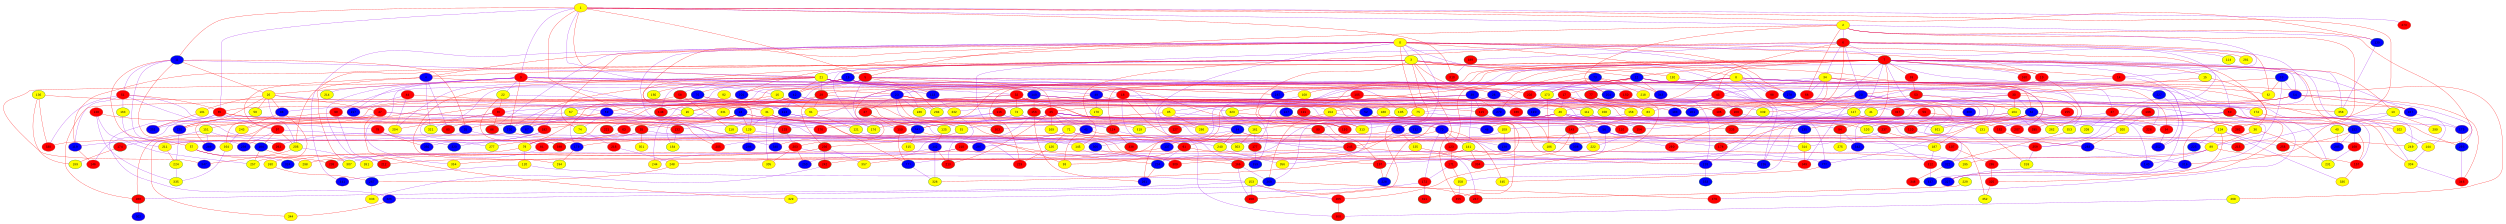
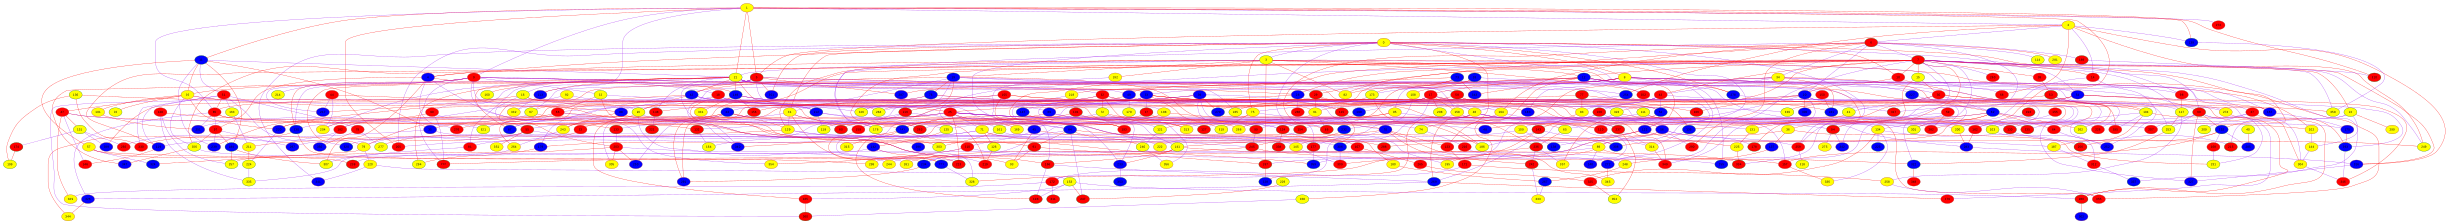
  graph {
    fontname="Liberation Sans"
    node [color=brown fillcolor=yellow fontname="Liberation Sans" style=filled]
    edge [color=purple fontname="Liberation Sans"]
    3 [color=darkgreen]
    0
    4 [fillcolor=blue]
    8
    10 [fillcolor=red]
    31
    74 [color=darkgreen]
    75
    86 [color=darkgreen fillcolor=red]
    98 [fillcolor=red]
    122 [fillcolor=blue]
    166 [color=darkgreen fillcolor=red]
    201 [fillcolor=blue]
    205 [fillcolor=red]
    255 [color=darkgreen fillcolor=blue]
    259 [fillcolor=red]
    278 [color=darkgreen fillcolor=blue]
    316 [fillcolor=blue]
    341 [fillcolor=blue]
    21 [color=darkgreen]
    12 [color=darkgreen fillcolor=blue]
    19 [color=darkgreen fillcolor=blue]
    82
    129
    167 [fillcolor=blue]
    176 [color=darkgreen]
    192
    197 [color=darkgreen fillcolor=red]
    202 [fillcolor=red]
    355 [fillcolor=red]
    80 [color=darkgreen fillcolor=red]
    97 [fillcolor=red]
    149 [color=darkgreen fillcolor=blue]
    307 [color=darkgreen]
    321 [color=darkgreen]
    287 [fillcolor=blue]
    60 [color=darkgreen fillcolor=red]
    23 [fillcolor=blue]
    30 [fillcolor=red]
    95
    102
    108
    173 [color=darkgreen]
    203 [fillcolor=red]
    207 [fillcolor=red]
    304
    20 [fillcolor=blue]
    262 [color=darkgreen]
    241 [color=darkgreen fillcolor=blue]
    271 [color=darkgreen fillcolor=blue]
    305
    216 [fillcolor=red]
    319 [color=darkgreen]
    198 [color=darkgreen fillcolor=red]
    283 [fillcolor=blue]
    117 [color=darkgreen]
    288 [color=darkgreen fillcolor=red]
    138 [color=darkgreen fillcolor=blue]
    225
    309 [fillcolor=red]
    269 [color=darkgreen fillcolor=blue]
    318 [color=darkgreen]
    317 [color=darkgreen fillcolor=red]
    327 [fillcolor=blue]
    1
    2
    5 [color=darkgreen fillcolor=red]
    9 [fillcolor=red]
    11 [color=darkgreen fillcolor=blue]
    16 [color=darkgreen]
    85 [fillcolor=red]
    139 [color=darkgreen fillcolor=blue]
    273 [fillcolor=red]
    282 [fillcolor=red]
    310 [color=darkgreen fillcolor=red]
    6 [color=darkgreen fillcolor=red]
    14 [fillcolor=red]
    68 [fillcolor=red]
    249 [color=darkgreen]
    254 [color=darkgreen fillcolor=blue]
    81 [fillcolor=red]
    84 [color=darkgreen fillcolor=blue]
    90 [fillcolor=red]
    106 [color=darkgreen fillcolor=red]
    113 [fillcolor=blue]
    150 [fillcolor=red]
    159 [fillcolor=red]
    230 [color=darkgreen fillcolor=blue]
    18 [fillcolor=red]
    22 [color=darkgreen]
    26
    49 [fillcolor=blue]
    96 [color=darkgreen]
    162 [fillcolor=red]
    212 [color=darkgreen fillcolor=red]
    214 [color=darkgreen]
    217 [fillcolor=blue]
    354
    35 [fillcolor=blue]
    51 [fillcolor=red]
    57
    184 [color=darkgreen fillcolor=blue]
    239 [fillcolor=blue]
    263 [color=darkgreen fillcolor=red]
    55 [color=darkgreen fillcolor=red]
    61
    28 [fillcolor=blue]
    29 [color=darkgreen fillcolor=red]
    274
    25 [fillcolor=red]
    158
    42 [color=darkgreen fillcolor=blue]
    32 [fillcolor=red]
    87 [color=darkgreen fillcolor=blue]
    148 [color=darkgreen fillcolor=red]
    160 [color=darkgreen]
    204
    294 [color=darkgreen]
    347 [fillcolor=blue]
    251 [fillcolor=blue]
    133 [color=darkgreen fillcolor=red]
    326 [fillcolor=blue]
    358 [color=darkgreen]
    7 [color=darkgreen fillcolor=red]
    34
    114 [color=darkgreen]
    145
    189 [color=darkgreen fillcolor=red]
    194
    281
    290 [fillcolor=red]
    252 [fillcolor=blue]
    284 [color=darkgreen]
    272 [fillcolor=blue]
    17 [fillcolor=red]
    64 [fillcolor=red]
    67 [color=darkgreen]
    123 [fillcolor=red]
    124 [color=darkgreen fillcolor=red]
    131
    227 [color=darkgreen fillcolor=blue]
    253 [color=darkgreen]
    343 [fillcolor=blue]
    99 [color=darkgreen fillcolor=red]
    246 [color=darkgreen]
    58 [color=darkgreen fillcolor=red]
    76 [color=darkgreen fillcolor=blue]
    185 [color=darkgreen]
    187
    211
    296 [fillcolor=blue]
    175 [fillcolor=blue]
    233 [fillcolor=blue]
    228 [color=darkgreen fillcolor=blue]
    206 [color=darkgreen]
    297 [fillcolor=blue]
    156 [color=darkgreen fillcolor=red]
    157 [fillcolor=red]
    188
    289 [fillcolor=blue]
    331
    91 [color=darkgreen fillcolor=red]
    320 [color=darkgreen fillcolor=blue]
    308 [color=darkgreen fillcolor=blue]
    240 [color=darkgreen]
    247 [color=darkgreen fillcolor=red]
    220 [fillcolor=blue]
    340 [fillcolor=blue]
    332
    181 [color=darkgreen fillcolor=blue]
    234 [color=darkgreen fillcolor=blue]
    344
    13 [color=darkgreen]
    15 [color=darkgreen]
    38 [fillcolor=red]
    43 [fillcolor=red]
    54 [fillcolor=blue]
    94 [color=darkgreen fillcolor=red]
    119 [fillcolor=blue]
    134
    152 [color=darkgreen fillcolor=blue]
    161 [color=darkgreen]
    193 [fillcolor=red]
    219 [fillcolor=red]
    260 [fillcolor=red]
    276 [fillcolor=red]
    323 [color=darkgreen]
    334 [color=darkgreen fillcolor=red]
    337 [color=darkgreen fillcolor=blue]
    24 [color=darkgreen fillcolor=blue]
    62 [color=darkgreen fillcolor=blue]
    110 [fillcolor=red]
    291 [fillcolor=blue]
    300 [fillcolor=blue]
    301 [color=darkgreen]
    322 [color=darkgreen fillcolor=blue]
    349 [fillcolor=red]
    37 [fillcolor=red]
    183 [fillcolor=blue]
    268 [color=darkgreen]
    237 [color=darkgreen fillcolor=red]
    144
    215 [color=darkgreen fillcolor=red]
    299
    36
    286 [fillcolor=red]
    339 [color=darkgreen]
    69 [fillcolor=blue]
    52 [color=darkgreen fillcolor=blue]
    236 [color=darkgreen fillcolor=red]
    53 [color=darkgreen fillcolor=red]
    46
    45 [fillcolor=blue]
    83
    100 [color=darkgreen fillcolor=red]
    293 [color=darkgreen fillcolor=blue]
    346 [fillcolor=red]
    231 [color=darkgreen]
    279 [fillcolor=red]
    342 [fillcolor=blue]
    275
    258
    146 [fillcolor=red]
    223 [color=darkgreen fillcolor=blue]
    256 [color=darkgreen fillcolor=red]
    325 [fillcolor=red]
    336
    285 [fillcolor=blue]
    168 [fillcolor=red]
    303 [color=darkgreen]
    177 [color=darkgreen fillcolor=red]
    261
    345
    359 [color=darkgreen fillcolor=blue]
    66 [fillcolor=red]
    27 [color=darkgreen fillcolor=red]
    56 [fillcolor=blue]
    103 [color=darkgreen]
    164 [color=darkgreen]
    213 [color=darkgreen fillcolor=red]
    41 [color=darkgreen]
    104 [color=darkgreen]
    178 [color=darkgreen fillcolor=red]
    295 [fillcolor=red]
    266
    186 [color=darkgreen]
    257 [color=darkgreen]
    250 [fillcolor=blue]
    360 [color=darkgreen fillcolor=red]
    112 [color=darkgreen fillcolor=blue]
    47 [fillcolor=red]
    50 [color=darkgreen]
    88 [fillcolor=blue]
    101
    170 [color=darkgreen]
    243
    244
    78 [fillcolor=red]
    163 [color=darkgreen]
    330 [fillcolor=red]
    238 [color=darkgreen fillcolor=red]
    298
    324 [color=darkgreen fillcolor=blue]
    130 [color=darkgreen fillcolor=red]
    135 [color=darkgreen fillcolor=blue]
    190 [color=darkgreen fillcolor=blue]
    208 [color=darkgreen]
    306 [color=darkgreen fillcolor=blue]
    93
    171 [fillcolor=red]
    195
    338 [color=darkgreen fillcolor=red]
    245 [color=darkgreen fillcolor=red]
    89
    137 [fillcolor=blue]
    79
    351
    121 [color=darkgreen]
    48 [fillcolor=blue]
    71
    132 [color=darkgreen fillcolor=red]
    169
    200
    125 [color=darkgreen]
    127 [color=darkgreen fillcolor=red]
    140 [fillcolor=blue]
    314
    313
    70 [fillcolor=blue]
    179 [fillcolor=blue]
    118 [color=darkgreen]
    280 [color=darkgreen fillcolor=red]
    63 [fillcolor=red]
    182 [fillcolor=red]
    226 [fillcolor=red]
    348 [fillcolor=red]
    72 [color=darkgreen]
    115 [color=darkgreen fillcolor=red]
    221 [color=darkgreen fillcolor=red]
    65 [color=darkgreen]
    312 [fillcolor=red]
    277 [color=darkgreen]
    141 [color=darkgreen]
    172 [fillcolor=red]
    242 [color=darkgreen fillcolor=red]
    350 [fillcolor=blue]
    292 [fillcolor=red]
    210 [fillcolor=red]
    107 [fillcolor=red]
    126 [color=darkgreen]
    224 [color=darkgreen]
    151 [color=darkgreen]
    329
    180
    357
    235 [color=darkgreen fillcolor=red]
    315
    328 [color=darkgreen]
    120
    33 [color=darkgreen fillcolor=blue]
    209 [color=darkgreen]
    248
    39 [fillcolor=blue]
    116 [color=darkgreen fillcolor=red]
    147 [color=darkgreen fillcolor=blue]
    154 [color=darkgreen fillcolor=red]
    270 [color=darkgreen fillcolor=blue]
    222
    40 [color=darkgreen]
    143 [color=darkgreen fillcolor=red]
    44 [fillcolor=red]
    142 [fillcolor=blue]
    174 [color=darkgreen fillcolor=red]
    352 [color=darkgreen]
    302 [fillcolor=blue]
    59 [fillcolor=red]
    109
    311 [color=darkgreen fillcolor=red]
    333
    265 [fillcolor=red]
    73 [color=darkgreen fillcolor=blue]
    218
    77 [color=darkgreen fillcolor=red]
    165 [fillcolor=red]
    153 [color=darkgreen]
    356
    267 [color=darkgreen fillcolor=blue]
    264
    92
    105 [fillcolor=red]
    111 [color=darkgreen]
    232 [color=darkgreen fillcolor=blue]
    335 [color=darkgreen]
    128 [fillcolor=red]
    136 [color=darkgreen]
    199 [color=darkgreen]
    353 [color=darkgreen fillcolor=blue]
    155 [fillcolor=red]
    191 [color=darkgreen fillcolor=red]
    196 [color=darkgreen fillcolor=red]
    229 [color=darkgreen]
    3 -- 4 [color=red]
    3 -- 122 [color=red]
    3 -- 21
    3 -- 12 [color=red]
    3 -- 19 [color=red]
    3 -- 82 [color=red]
    3 -- 129 [color=red]
    3 -- 167
    3 -- 176
    3 -- 192 [color=red]
    3 -- 197 [color=red]
    3 -- 202 [color=red]
    3 -- 355 [color=red]
    0 -- 3
    0 -- 4 [color=red]
    0 -- 8 [color=red]
    0 -- 10 [color=red]
    0 -- 31 [color=red]
    0 -- 74 [color=red]
    0 -- 75 [color=red]
    0 -- 86
    0 -- 98
    0 -- 122
    0 -- 166
    0 -- 201 [color=red]
    0 -- 205
    0 -- 255
    0 -- 259
    0 -- 278 [color=red]
    0 -- 316 [color=red]
    0 -- 341
    4 -- 80
    4 -- 97 [color=red]
    4 -- 149 [color=red]
    4 -- 307 [color=red]
    4 -- 321
    8 -- 98
    8 -- 278 [color=red]
    8 -- 287 [color=red]
    8 -- 60
    8 -- 23
    8 -- 30
    8 -- 95
    8 -- 102 [color=red]
    8 -- 108 [color=red]
    8 -- 173
    8 -- 203 [color=red]
    8 -- 207
    8 -- 304
    10 -- 20 [color=red]
    10 -- 262 [color=red]
    31 -- 129
    31 -- 176
    31 -- 241 [color=red]
    31 -- 271 [color=red]
    31 -- 305
    74 -- 216
    75 -- 319 [color=red]
    75 -- 198 [color=red]
    75 -- 283
    98 -- 117 [color=red]
    122 -- 288 [color=red]
    122 -- 138
    122 -- 225 [color=red]
    122 -- 309 [color=red]
    166 -- 198
    166 -- 269
    259 -- 318
    278 -- 317
    316 -- 327
    21 -- 149 [color=red]
    21 -- 254
    21 -- 113
    21 -- 28 [color=red]
    21 -- 29
    21 -- 274
    21 -- 25 [color=red]
    21 -- 158
    21 -- 42 [color=red]
    21 -- 32
    21 -- 87 [color=red]
    21 -- 148
    21 -- 160 [color=red]
    21 -- 204
    21 -- 294 [color=red]
    21 -- 347 [color=red]
    12 -- 202
    12 -- 49 [color=red]
    12 -- 272
    12 -- 17 [color=red]
    12 -- 64 [color=red]
    12 -- 67
    12 -- 123 [color=red]
    12 -- 124 [color=red]
    12 -- 131 [color=red]
    12 -- 227
    12 -- 253
    12 -- 343 [color=red]
    19 -- 31
    19 -- 42 [color=red]
    19 -- 284 [color=red]
    19 -- 99 [color=red]
    19 -- 246
    19 -- 58
    19 -- 76 [color=red]
    19 -- 185
    129 -- 187
    129 -- 211 [color=red]
    129 -- 296
    167 -- 175
    192 -- 233
    197 -- 228 [color=red]
    97 -- 184 [color=red]
    97 -- 239
    97 -- 206 [color=red]
    97 -- 297
    149 -- 167 [color=red]
    149 -- 156 [color=red]
    149 -- 157
    149 -- 188
    149 -- 289 [color=red]
    149 -- 331 [color=red]
    60 -- 207
    60 -- 327 [color=red]
    60 -- 253
    60 -- 234
    60 -- 152 [color=red]
    60 -- 231
    60 -- 279
    23 -- 319 [color=red]
    23 -- 246
    23 -- 349 [color=red]
    23 -- 66
    23 -- 27
    23 -- 56 [color=red]
    23 -- 103 [color=red]
    23 -- 164
    23 -- 213
    30 -- 62
    30 -- 41
    30 -- 104 [color=red]
    30 -- 178 [color=red]
    30 -- 295 [color=red]
    95 -- 176 [color=red]
    95 -- 134
    95 -- 266 [color=red]
    102 -- 144
    108 -- 177
    173 -- 185 [color=red]
    173 -- 186 [color=red]
    203 -- 305 [color=red]
    203 -- 272
    203 -- 257 [color=red]
    203 -- 250 [color=red]
    304 -- 346
    20 -- 106 [color=red]
    20 -- 24
    20 -- 62
    20 -- 110
    20 -- 291 [color=red]
    20 -- 300 [color=red]
    20 -- 301
    20 -- 322
    20 -- 349
    241 -- 340 [color=red]
    241 -- 359 [color=red]
    241 -- 315 [color=red]
    271 -- 328
    216 -- 248
    283 -- 316
    117 -- 253 [color=red]
    117 -- 258
    225 -- 334 [color=red]
    269 -- 326
    269 -- 279 [color=red]
    1 -- 205 [color=red]
    1 -- 21 [color=red]
    1 -- 2
    1 -- 5 [color=red]
    1 -- 9
    1 -- 11 [color=red]
    1 -- 16
    1 -- 85
    1 -- 139 [color=red]
    1 -- 273
    1 -- 282 [color=red]
    1 -- 310 [color=red]
    2 -- 316 [color=red]
    2 -- 5 [color=red]
    2 -- 139
    2 -- 6
    2 -- 14
    2 -- 68 [color=red]
    2 -- 249 [color=red]
    2 -- 254 [color=red]
    5 -- 201 [color=red]
    5 -- 287 [color=red]
    5 -- 81
    5 -- 84
    5 -- 90
    5 -- 106 [color=red]
    5 -- 113 [color=red]
    5 -- 150
    5 -- 159
    5 -- 230
    9 -- 23 [color=red]
    9 -- 230 [color=red]
    9 -- 18
    9 -- 22
    9 -- 26 [color=red]
    9 -- 49
    9 -- 96
    9 -- 162
    9 -- 212
    9 -- 214
    9 -- 217
    9 -- 354
    11 -- 21
    11 -- 26 [color=red]
    11 -- 35 [color=red]
    11 -- 51
    11 -- 57 [color=red]
    11 -- 184 [color=red]
    11 -- 239
    16 -- 217 [color=red]
    16 -- 263 [color=red]
    16 -- 55
    16 -- 61 [color=red]
    85 -- 166 [color=red]
    85 -- 97
    85 -- 251
    85 -- 133 [color=red]
    85 -- 326
    139 -- 358
    6 -- 259
    6 -- 82 [color=red]
    6 -- 20
    6 -- 263
    6 -- 7
    6 -- 34
    6 -- 114
    6 -- 145 [color=red]
    6 -- 189
    6 -- 194 [color=red]
    6 -- 281 [color=red]
    6 -- 290 [color=red]
    14 -- 255
    14 -- 252
    254 -- 358 [color=red]
    254 -- 284
    81 -- 307
    84 -- 91 [color=red]
    84 -- 320
    84 -- 308 [color=red]
    84 -- 240 [color=red]
    84 -- 247
    90 -- 212
    90 -- 220 [color=red]
    90 -- 340
    113 -- 332
    150 -- 181 [color=red]
    159 -- 271 [color=red]
    230 -- 234 [color=red]
    230 -- 344 [color=red]
    18 -- 246
    18 -- 323
    18 -- 46
    18 -- 303 [color=red]
    18 -- 360
    22 -- 288 [color=red]
    22 -- 66 [color=red]
    22 -- 112
    26 -- 206
    26 -- 220 [color=red]
    26 -- 69
    26 -- 47 [color=red]
    26 -- 50 [color=red]
    26 -- 88 [color=red]
    26 -- 101 [color=red]
    49 -- 148 [color=red]
    49 -- 237 [color=red]
    49 -- 170
    96 -- 124
    96 -- 243 [color=red]
    96 -- 244
    162 -- 283 [color=red]
    35 -- 145
    35 -- 119
    51 -- 85 [color=red]
    51 -- 320
    51 -- 119
    51 -- 78
    51 -- 163
    51 -- 330
    57 -- 238 [color=red]
    57 -- 298 [color=red]
    57 -- 324
    184 -- 307 [color=red]
    184 -- 257 [color=red]
    55 -- 330 [color=red]
    55 -- 306
    55 -- 79
    55 -- 351 [color=red]
    61 -- 86
    61 -- 121 [color=red]
    28 -- 156 [color=red]
    28 -- 286
    28 -- 339
    29 -- 61 [color=red]
    29 -- 69 [color=red]
    29 -- 52 [color=red]
    29 -- 236 [color=red]
    274 -- 304 [color=red]
    25 -- 55
    25 -- 124
    25 -- 220 [color=red]
    25 -- 94
    25 -- 301
    25 -- 45
    25 -- 103 [color=red]
    25 -- 213 [color=red]
    25 -- 48
    25 -- 71
    25 -- 132
    25 -- 169 [color=red]
    25 -- 200
    158 -- 162 [color=red]
    158 -- 263
    42 -- 96 [color=red]
    42 -- 194
    42 -- 67 [color=red]
    42 -- 112
    42 -- 70
    42 -- 179
    32 -- 87
    32 -- 52
    32 -- 266 [color=red]
    32 -- 79 [color=red]
    32 -- 72 [color=red]
    32 -- 115 [color=red]
    148 -- 221
    133 -- 203
    326 -- 344 [color=red]
    7 -- 10 [color=red]
    7 -- 12 [color=red]
    7 -- 60
    7 -- 117
    7 -- 14 [color=red]
    7 -- 249
    7 -- 28 [color=red]
    7 -- 29 [color=red]
    7 -- 358
    7 -- 272
    7 -- 206 [color=red]
    7 -- 13 [color=red]
    7 -- 15 [color=red]
    7 -- 38 [color=red]
    7 -- 43 [color=red]
    7 -- 54
    7 -- 94 [color=red]
    7 -- 119 [color=red]
    7 -- 134
    7 -- 152 [color=red]
    7 -- 161
    7 -- 193 [color=red]
    7 -- 219 [color=red]
    7 -- 260
    7 -- 276 [color=red]
    7 -- 323 [color=red]
    7 -- 334
    7 -- 337
    34 -- 68
    34 -- 340
    34 -- 181 [color=red]
    34 -- 43
    34 -- 62 [color=red]
    34 -- 37
    34 -- 183
    34 -- 268 [color=red]
    145 -- 309
    189 -- 310
    194 -- 269 [color=red]
    194 -- 237
    272 -- 345 [color=red]
    17 -- 75
    17 -- 96 [color=red]
    17 -- 25 [color=red]
    17 -- 158 [color=red]
    17 -- 46
    17 -- 130
    17 -- 135 [color=red]
    17 -- 190
    17 -- 208 [color=red]
    17 -- 306
    64 -- 252
    67 -- 251
    67 -- 93 [color=red]
    123 -- 171 [color=red]
    124 -- 195
    124 -- 338 [color=red]
-   131 -- 318 [color=red]
+   131 -- 225 [color=red]
    227 -- 252
    253 -- 322 [color=red]
    99 -- 245
    58 -- 83 [color=red]
    58 -- 118 [color=red]
    58 -- 280 [color=red]
    76 -- 85 [color=red]
    76 -- 274
    76 -- 88
    76 -- 313 [color=red]
    187 -- 312
    211 -- 224 [color=red]
    175 -- 293 [color=red]
    233 -- 353
    206 -- 347 [color=red]
    206 -- 261
    156 -- 291 [color=red]
    156 -- 250
    157 -- 336 [color=red]
    188 -- 241 [color=red]
    188 -- 282 [color=red]
    91 -- 197 [color=red]
    91 -- 234
    91 -- 93 [color=red]
    240 -- 356
    220 -- 224
    234 -- 291 [color=red]
    13 -- 99
    13 -- 144
    13 -- 215
    13 -- 299 [color=red]
    15 -- 30 [color=red]
    15 -- 36 [color=red]
    38 -- 53 [color=red]
    43 -- 327
    43 -- 52
    43 -- 46
    43 -- 45
    43 -- 83
    43 -- 100
    54 -- 167 [color=red]
    54 -- 317
    54 -- 239 [color=red]
    54 -- 339 [color=red]
    54 -- 293
    54 -- 346 [color=red]
    94 -- 342
    94 -- 275
    119 -- 146 [color=red]
    134 -- 223
    134 -- 256
    134 -- 325 [color=red]
    134 -- 336
    152 -- 157 [color=red]
    152 -- 256 [color=red]
    152 -- 285
    152 -- 168
    161 -- 303 [color=red]
    161 -- 177
    323 -- 355 [color=red]
    323 -- 359
    24 -- 129 [color=red]
    24 -- 84
    24 -- 35 [color=red]
    24 -- 87
    24 -- 70 [color=red]
    24 -- 63 [color=red]
    24 -- 182 [color=red]
    62 -- 262 [color=red]
    62 -- 269
    62 -- 64 [color=red]
    62 -- 308 [color=red]
    62 -- 301 [color=red]
    62 -- 135 [color=red]
    62 -- 226
    110 -- 314
    322 -- 348 [color=red]
    37 -- 293 [color=red]
    37 -- 65
    37 -- 209
    268 -- 360
    237 -- 314
    237 -- 352 [color=red]
    144 -- 304
    36 -- 231 [color=red]
    36 -- 89 [color=red]
    36 -- 137 [color=red]
    69 -- 74
    69 -- 80 [color=red]
    69 -- 121
    52 -- 357 [color=red]
    236 -- 298 [color=red]
    236 -- 242
    236 -- 357
    53 -- 117
    53 -- 61 [color=red]
    53 -- 104 [color=red]
    53 -- 226
    46 -- 228 [color=red]
    46 -- 161 [color=red]
    46 -- 110 [color=red]
    46 -- 56
    46 -- 130
    46 -- 125
    46 -- 127
    46 -- 140
    45 -- 249 [color=red]
    45 -- 93 [color=red]
    45 -- 210
    83 -- 143 [color=red]
    100 -- 131
    100 -- 266
    100 -- 154
    293 -- 346
    258 -- 355
    325 -- 352 [color=red]
    168 -- 231
    177 -- 359
    66 -- 86 [color=red]
    66 -- 321
    66 -- 204 [color=red]
    66 -- 219
    27 -- 159 [color=red]
    27 -- 65 [color=red]
    56 -- 259
    56 -- 197
    56 -- 290
    56 -- 178
    56 -- 179 [color=red]
    103 -- 312
    41 -- 48 [color=red]
    104 -- 187 [color=red]
    104 -- 295
    104 -- 280 [color=red]
    104 -- 235
    112 -- 245
    112 -- 125
    112 -- 118
    47 -- 102 [color=red]
    47 -- 276
    47 -- 146
    47 -- 151 [color=red]
    47 -- 329 [color=red]
    88 -- 243 [color=red]
    88 -- 180 [color=red]
    101 -- 251 [color=red]
    243 -- 264
    78 -- 277
    78 -- 350 [color=red]
    163 -- 211
    130 -- 215
    135 -- 314
    190 -- 313
    306 -- 309
    171 -- 258 [color=red]
    171 -- 172
    245 -- 322 [color=red]
    245 -- 261 [color=red]
    89 -- 271
    89 -- 157 [color=red]
    89 -- 195 [color=red]
    89 -- 140
    137 -- 248 [color=red]
    79 -- 324 [color=red]
    79 -- 120
    121 -- 240
    71 -- 205
    71 -- 81
    71 -- 89
    71 -- 107 [color=red]
    71 -- 126 [color=red]
    132 -- 164
    200 -- 283 [color=red]
    125 -- 142 [color=red]
    314 -- 349 [color=red]
    70 -- 123 [color=red]
    70 -- 345 [color=red]
    70 -- 141 [color=red]
    70 -- 172
    70 -- 242 [color=red]
    179 -- 294 [color=red]
    280 -- 302 [color=red]
    63 -- 277 [color=red]
    182 -- 350
    182 -- 292
    72 -- 230
    72 -- 110 [color=red]
    72 -- 127
    115 -- 186 [color=red]
    65 -- 236 [color=red]
    312 -- 337
    141 -- 166 [color=red]
    141 -- 212 [color=red]
    141 -- 233 [color=red]
    141 -- 334 [color=red]
    172 -- 329
    172 -- 311
    242 -- 333
    210 -- 255
    210 -- 354 [color=red]
    210 -- 244
    107 -- 265 [color=red]
    126 -- 219 [color=red]
    224 -- 335
    151 -- 289
    151 -- 292
    151 -- 174
    180 -- 267 [color=red]
    120 -- 341
    120 -- 153
    33 -- 82 [color=red]
    33 -- 54
    33 -- 89
    33 -- 79 [color=red]
    248 -- 267 [color=red]
    39 -- 177
    39 -- 115
    39 -- 141
    39 -- 116 [color=red]
    39 -- 147
    39 -- 154
    39 -- 270 [color=red]
    116 -- 159
    116 -- 133
    116 -- 222
    147 -- 193 [color=red]
    154 -- 222
    40 -- 285 [color=red]
    143 -- 308
    143 -- 186
    143 -- 328 [color=red]
    44 -- 217
    44 -- 204
    44 -- 91 [color=red]
    142 -- 213 [color=red]
    142 -- 238
    142 -- 328
    174 -- 199 [color=red]
    59 -- 282 [color=red]
    59 -- 342
    59 -- 109
    109 -- 138
    109 -- 297
    265 -- 325 [color=red]
    73 -- 173 [color=red]
    73 -- 343 [color=red]
    73 -- 270 [color=red]
    73 -- 218 [color=red]
    218 -- 233
    77 -- 181 [color=red]
    77 -- 83 [color=red]
    77 -- 165 [color=red]
    165 -- 360 [color=red]
    153 -- 198
    153 -- 247 [color=red]
    153 -- 280
    153 -- 165
    267 -- 333
    264 -- 335
    92 -- 112
    92 -- 182
    105 -- 332
    105 -- 193 [color=red]
    105 -- 183 [color=red]
    105 -- 264 [color=red]
    105 -- 111 [color=red]
    111 -- 175
    111 -- 235 [color=red]
    111 -- 232
    232 -- 245 [color=red]
    128 -- 257
    128 -- 132 [color=red]
    128 -- 335
    136 -- 284 [color=red]
    136 -- 330 [color=red]
    136 -- 199 [color=red]
    155 -- 162
    191 -- 241 [color=red]
    191 -- 313 [color=red]
    191 -- 356
    196 -- 200
    229 -- 247 [color=red]
  }
